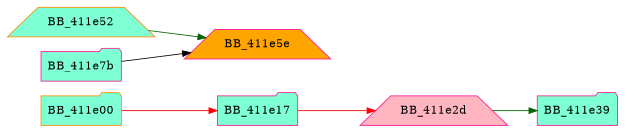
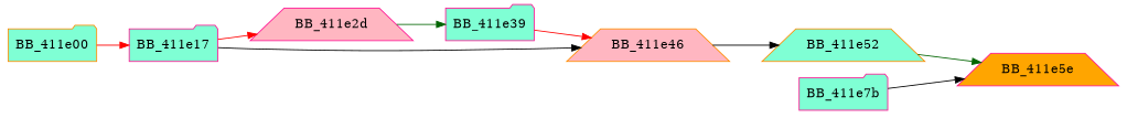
  digraph {
    rankdir=LR
    node [color=deeppink fillcolor=aquamarine shape=folder style=filled]
    edge [color=red]
    BB_411e00 [color=darkorange]
    BB_411e17
    BB_411e2d [fillcolor=lightpink shape=trapezium]
+   BB_411e46 [color=darkorange fillcolor=lightpink shape=trapezium]
    BB_411e39
    BB_411e52 [color=darkorange shape=trapezium]
    BB_411e5e [fillcolor=orange shape=trapezium]
    BB_411e7b
    BB_411e00 -> BB_411e17
    BB_411e17 -> BB_411e2d
+   BB_411e17 -> BB_411e46 [color=black]
    BB_411e2d -> BB_411e39 [color=darkgreen]
+   BB_411e46 -> BB_411e52 [color=black]
+   BB_411e39 -> BB_411e46
    BB_411e52 -> BB_411e5e [color=darkgreen]
    BB_411e7b -> BB_411e5e [color=black]
  }
